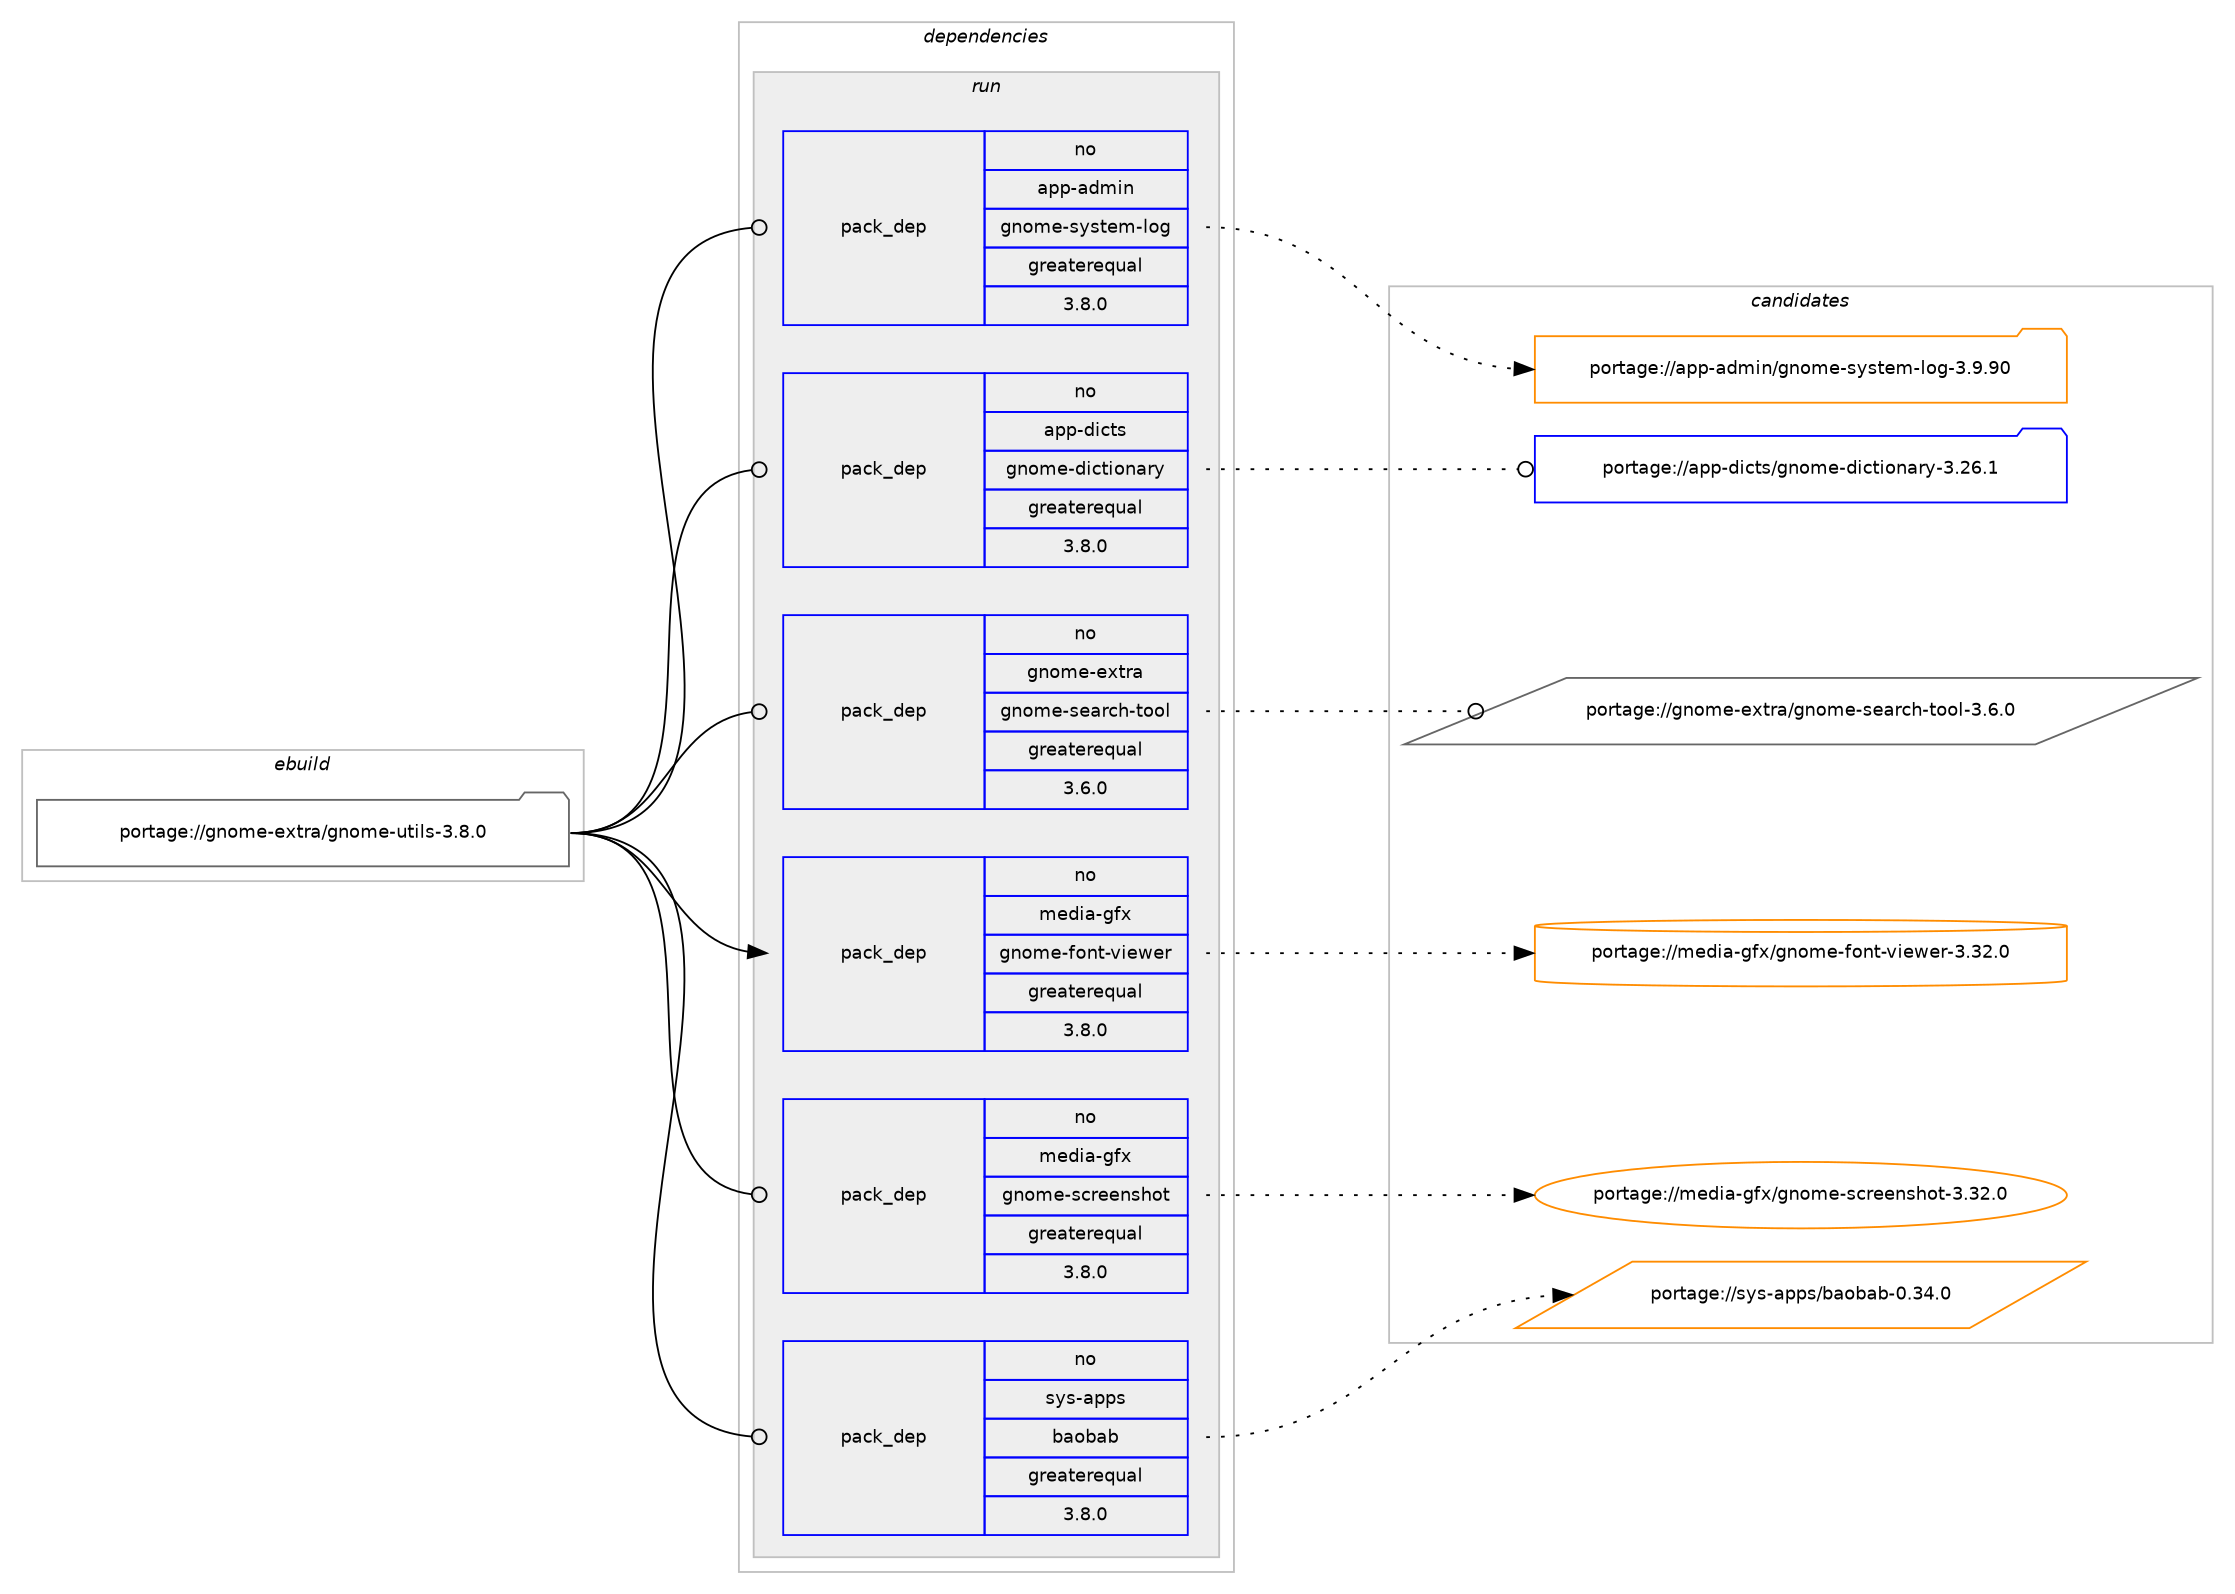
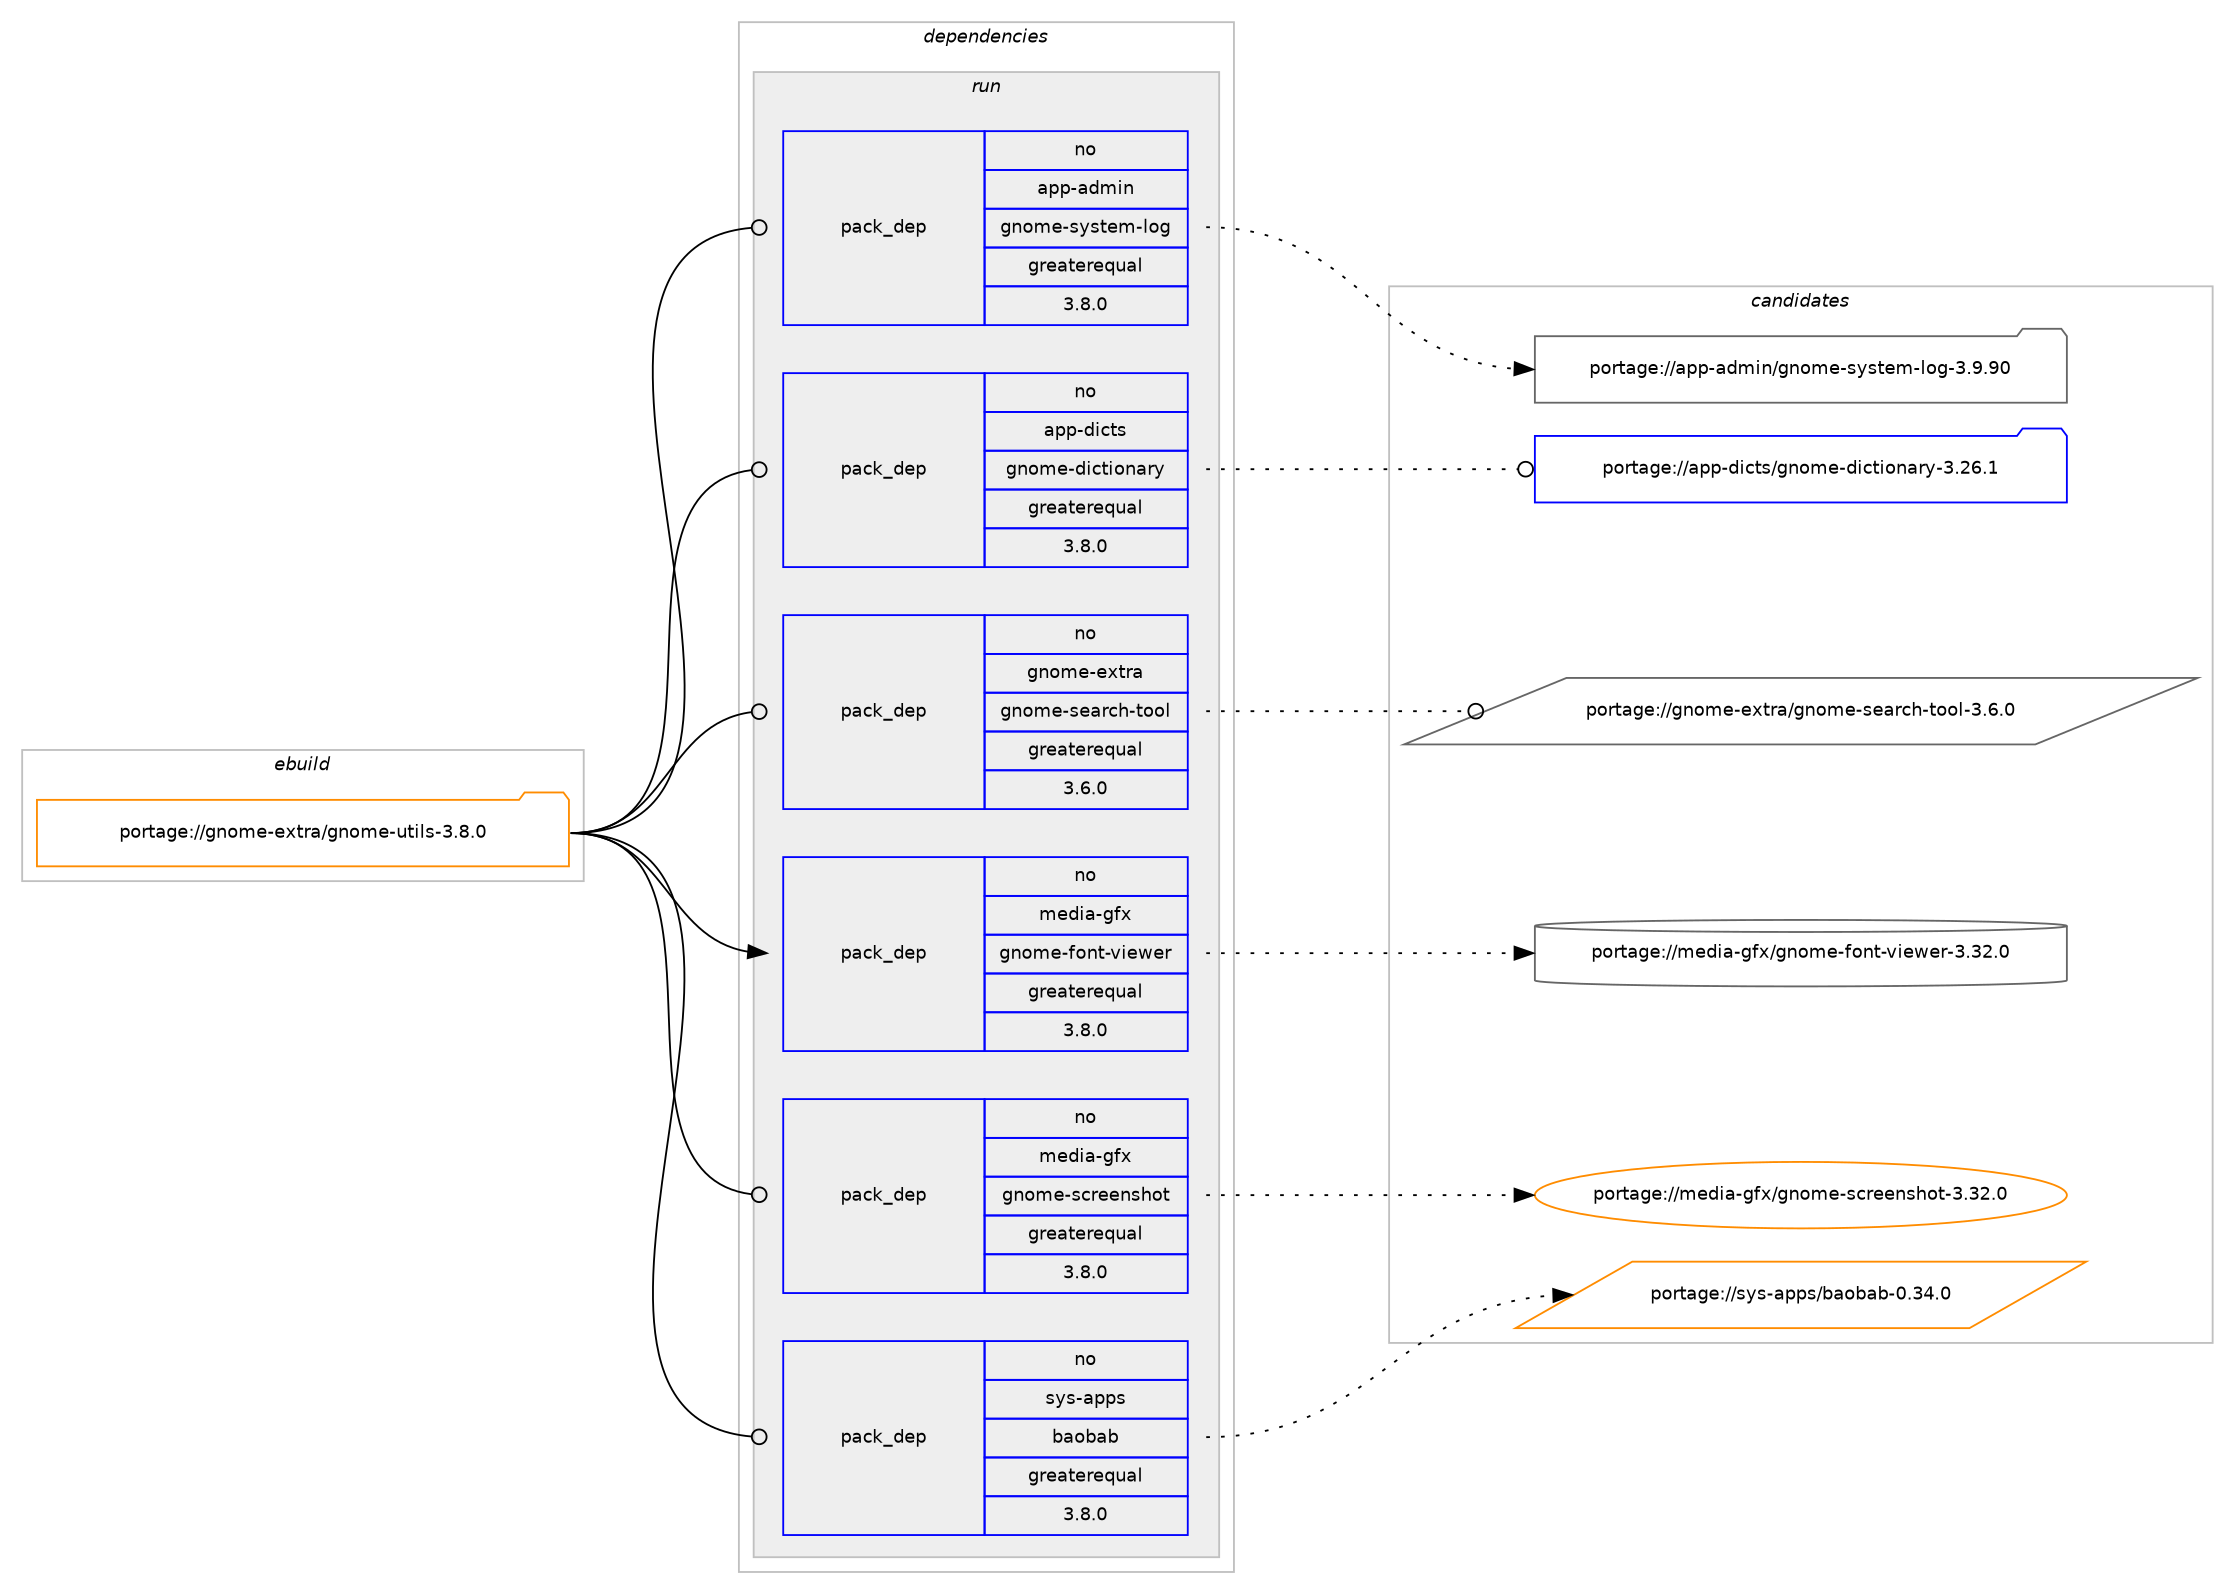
  digraph {
    compound=true
    concentrate=true
    fontname=Helvetica
    fontsize=10
    newrank=true
    rankdir=LR
    ranksep=1.5
    node [color=blue fontname=Helvetica fontsize=10 shape=none]
    edge [arrowhead=odot headport=w style=solid tailport=e weight=20]
-   n1 [color=gray40 label="portage://gnome-extra/gnome-utils-3.8.0" shape=folder width=4]
+   n1 [color=darkorange label="portage://gnome-extra/gnome-utils-3.8.0" shape=folder width=4]
    n2 [label=<<TABLE BORDER="0" CELLBORDER="1" CELLSPACING="0" CELLPADDING="4" WIDTH="220"><TR><TD ROWSPAN="6" CELLPADDING="30">pack_dep</TD></TR><TR><TD WIDTH="110">no</TD></TR><TR><TD>app-admin</TD></TR><TR><TD>gnome-system-log</TD></TR><TR><TD>greaterequal</TD></TR><TR><TD>3.8.0</TD></TR></TABLE>>]
    n3 [label=<<TABLE BORDER="0" CELLBORDER="1" CELLSPACING="0" CELLPADDING="4" WIDTH="220"><TR><TD ROWSPAN="6" CELLPADDING="30">pack_dep</TD></TR><TR><TD WIDTH="110">no</TD></TR><TR><TD>app-dicts</TD></TR><TR><TD>gnome-dictionary</TD></TR><TR><TD>greaterequal</TD></TR><TR><TD>3.8.0</TD></TR></TABLE>>]
    n4 [label=<<TABLE BORDER="0" CELLBORDER="1" CELLSPACING="0" CELLPADDING="4" WIDTH="220"><TR><TD ROWSPAN="6" CELLPADDING="30">pack_dep</TD></TR><TR><TD WIDTH="110">no</TD></TR><TR><TD>gnome-extra</TD></TR><TR><TD>gnome-search-tool</TD></TR><TR><TD>greaterequal</TD></TR><TR><TD>3.6.0</TD></TR></TABLE>>]
    n5 [label=<<TABLE BORDER="0" CELLBORDER="1" CELLSPACING="0" CELLPADDING="4" WIDTH="220"><TR><TD ROWSPAN="6" CELLPADDING="30">pack_dep</TD></TR><TR><TD WIDTH="110">no</TD></TR><TR><TD>media-gfx</TD></TR><TR><TD>gnome-font-viewer</TD></TR><TR><TD>greaterequal</TD></TR><TR><TD>3.8.0</TD></TR></TABLE>>]
    n6 [label=<<TABLE BORDER="0" CELLBORDER="1" CELLSPACING="0" CELLPADDING="4" WIDTH="220"><TR><TD ROWSPAN="6" CELLPADDING="30">pack_dep</TD></TR><TR><TD WIDTH="110">no</TD></TR><TR><TD>media-gfx</TD></TR><TR><TD>gnome-screenshot</TD></TR><TR><TD>greaterequal</TD></TR><TR><TD>3.8.0</TD></TR></TABLE>>]
    n7 [label=<<TABLE BORDER="0" CELLBORDER="1" CELLSPACING="0" CELLPADDING="4" WIDTH="220"><TR><TD ROWSPAN="6" CELLPADDING="30">pack_dep</TD></TR><TR><TD WIDTH="110">no</TD></TR><TR><TD>sys-apps</TD></TR><TR><TD>baobab</TD></TR><TR><TD>greaterequal</TD></TR><TR><TD>3.8.0</TD></TR></TABLE>>]
-   n8 [color=darkorange label="portage://app-admin/gnome-system-log-3.9.90" shape=folder width=4]
+   n8 [color=gray40 label="portage://app-admin/gnome-system-log-3.9.90" shape=folder width=4]
    n9 [label="portage://app-dicts/gnome-dictionary-3.26.1" shape=folder width=4]
    n10 [color=gray40 label="portage://gnome-extra/gnome-search-tool-3.6.0" shape=parallelogram width=4]
-   n11 [color=darkorange label="portage://media-gfx/gnome-font-viewer-3.32.0" shape=cylinder width=4]
+   n11 [color=gray40 label="portage://media-gfx/gnome-font-viewer-3.32.0" shape=cylinder width=4]
    n12 [color=darkorange label="portage://media-gfx/gnome-screenshot-3.32.0" shape=ellipse width=4]
    n13 [color=darkorange label="portage://sys-apps/baobab-0.34.0" shape=parallelogram width=4]
    subgraph cluster_1 {
      color=gray
      label=<<i>ebuild</i>>
      n1
    }
    subgraph cluster_2 {
      color=gray
      label=<<i>dependencies</i>>
      subgraph cluster_3 {
        color=gray
        fillcolor="#eeeeee"
        label=<<i>compile</i>>
        style=filled
      }
      subgraph cluster_4 {
        color=gray
        fillcolor="#eeeeee"
        label=<<i>compile and run</i>>
        style=filled
      }
      subgraph cluster_5 {
        color=gray
        fillcolor="#eeeeee"
        label=<<i>run</i>>
        style=filled
        subgraph sub_6 {
          color=gray
          fillcolor="#eeeeee"
          label=<<i>run</i>>
          style=filled
          n2
        }
        subgraph sub_7 {
          color=gray
          fillcolor="#eeeeee"
          label=<<i>run</i>>
          style=filled
          n3
        }
        subgraph sub_8 {
          color=gray
          fillcolor="#eeeeee"
          label=<<i>run</i>>
          style=filled
          n4
        }
        subgraph sub_9 {
          color=gray
          fillcolor="#eeeeee"
          label=<<i>run</i>>
          style=filled
          n5
        }
        subgraph sub_10 {
          color=gray
          fillcolor="#eeeeee"
          label=<<i>run</i>>
          style=filled
          n6
        }
        subgraph sub_11 {
          color=gray
          fillcolor="#eeeeee"
          label=<<i>run</i>>
          style=filled
          n7
        }
      }
    }
    subgraph cluster_12 {
      color=gray
      label=<<i>candidates</i>>
      rank=same
      subgraph sub_13 {
        color=black
        label=<<i>candidates</i>>
        nodesep=1
        rank=same
        n8
      }
      subgraph sub_14 {
        color=black
        label=<<i>candidates</i>>
        nodesep=1
        rank=same
        n9
      }
      subgraph sub_15 {
        color=black
        label=<<i>candidates</i>>
        nodesep=1
        rank=same
        n10
      }
      subgraph sub_16 {
        color=black
        label=<<i>candidates</i>>
        nodesep=1
        rank=same
        n11
      }
      subgraph sub_17 {
        color=black
        label=<<i>candidates</i>>
        nodesep=1
        rank=same
        n12
      }
      subgraph sub_18 {
        color=black
        label=<<i>candidates</i>>
        nodesep=1
        rank=same
        n13
      }
    }
    n1 -> n2
    n1 -> n3
    n1 -> n4
    n1 -> n5 [arrowhead=normal]
    n1 -> n6
    n1 -> n7
    n2 -> n8 [arrowhead=normal style=dotted weight=100]
    n3 -> n9 [style=dotted weight=100]
    n4 -> n10 [style=dotted weight=100]
    n5 -> n11 [arrowhead=normal style=dotted weight=100]
    n6 -> n12 [arrowhead=normal style=dotted weight=100]
    n7 -> n13 [arrowhead=normal style=dotted weight=100]
  }
